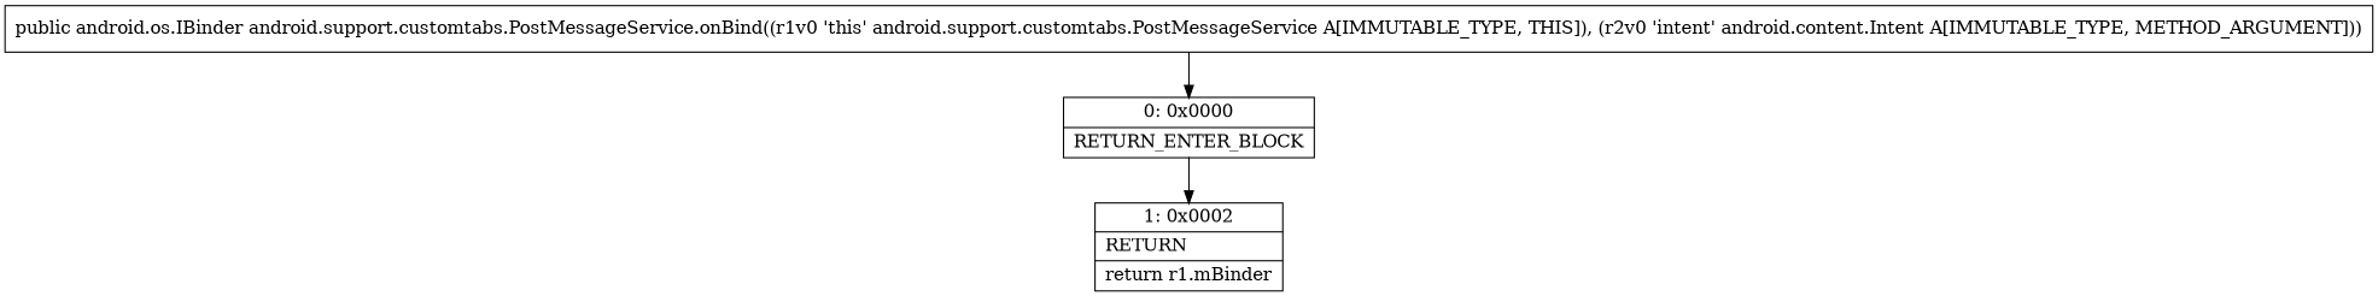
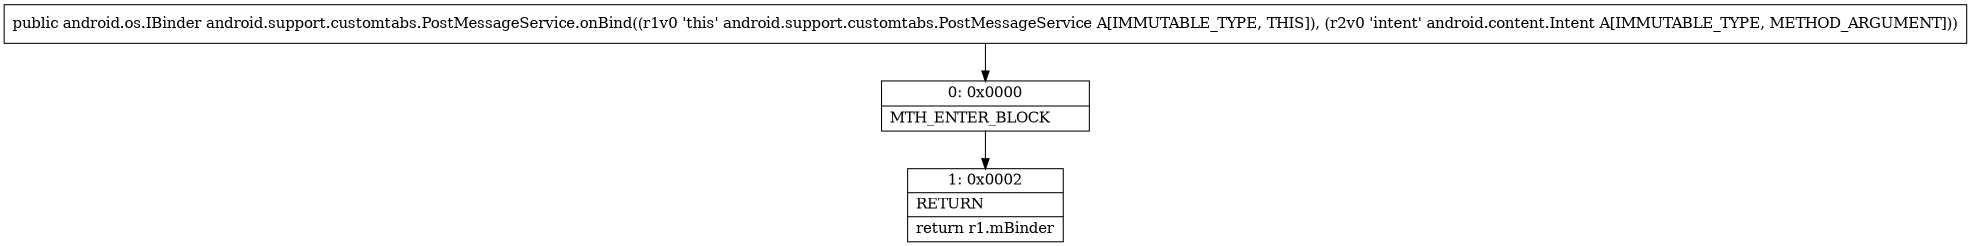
  digraph {
    node [shape=record]
-   n1 [label="{0\:\ 0x0000|RETURN_ENTER_BLOCK\l}"]
+   n1 [label="{0\:\ 0x0000|MTH_ENTER_BLOCK\l}"]
    n2 [label="{1\:\ 0x0002|RETURN\l|return r1.mBinder\l}"]
    n3 [label="{public android.os.IBinder android.support.customtabs.PostMessageService.onBind((r1v0 'this' android.support.customtabs.PostMessageService A[IMMUTABLE_TYPE, THIS]), (r2v0 'intent' android.content.Intent A[IMMUTABLE_TYPE, METHOD_ARGUMENT])) }"]
    n1 -> n2
    n3 -> n1
  }
